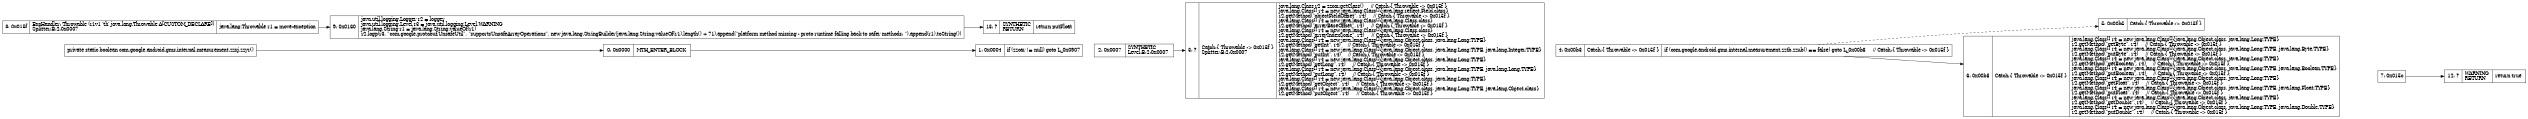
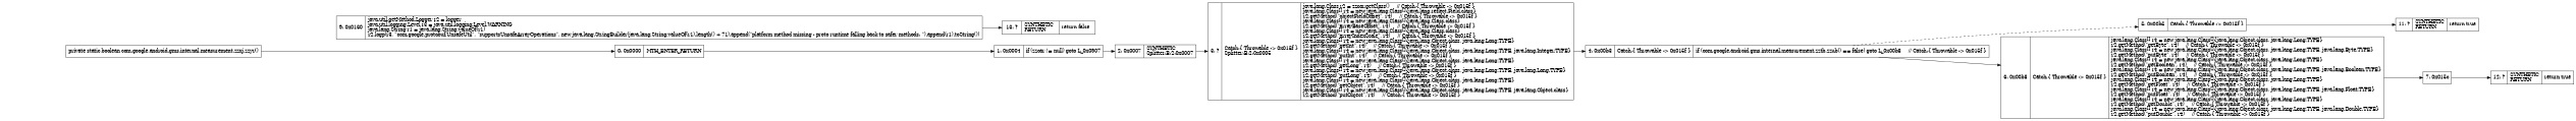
  digraph {
    rankdir=LR
    node [shape=record]
-   n1 [label="{0\:\ 0x0000|MTH_ENTER_BLOCK\l}"]
+   n1 [label="{0\:\ 0x0000|MTH_ENTER_RETURN\l}"]
    n2 [label="{1\:\ 0x0004|if (zzcar != null) goto L_0x0907\l}"]
-   n3 [label="{2\:\ 0x0007|SYNTHETIC\lLevel:B:2:0x0007\l}"]
-   n4 [label="{3\:\ ?|Catch:\{ Throwable \-\> 0x015f \}\lSplitter:B:2:0x0007\l|java.lang.Class r2 = zzcar.getClass()     \/\/ Catch:\{ Throwable \-\> 0x015f \}\ljava.lang.Class[] r4 = new java.lang.Class[]\{java.lang.reflect.Field.class\}\lr2.getMethod(\"objectFieldOffset\", r4)     \/\/ Catch:\{ Throwable \-\> 0x015f \}\ljava.lang.Class[] r4 = new java.lang.Class[]\{java.lang.Class.class\}\lr2.getMethod(\"arrayBaseOffset\", r4)     \/\/ Catch:\{ Throwable \-\> 0x015f \}\ljava.lang.Class[] r4 = new java.lang.Class[]\{java.lang.Class.class\}\lr2.getMethod(\"arrayIndexScale\", r4)     \/\/ Catch:\{ Throwable \-\> 0x015f \}\ljava.lang.Class[] r4 = new java.lang.Class[]\{java.lang.Object.class, java.lang.Long.TYPE\}\lr2.getMethod(\"getInt\", r4)     \/\/ Catch:\{ Throwable \-\> 0x015f \}\ljava.lang.Class[] r4 = new java.lang.Class[]\{java.lang.Object.class, java.lang.Long.TYPE, java.lang.Integer.TYPE\}\lr2.getMethod(\"putInt\", r4)     \/\/ Catch:\{ Throwable \-\> 0x015f \}\ljava.lang.Class[] r4 = new java.lang.Class[]\{java.lang.Object.class, java.lang.Long.TYPE\}\lr2.getMethod(\"getLong\", r4)     \/\/ Catch:\{ Throwable \-\> 0x015f \}\ljava.lang.Class[] r4 = new java.lang.Class[]\{java.lang.Object.class, java.lang.Long.TYPE, java.lang.Long.TYPE\}\lr2.getMethod(\"putLong\", r4)     \/\/ Catch:\{ Throwable \-\> 0x015f \}\ljava.lang.Class[] r4 = new java.lang.Class[]\{java.lang.Object.class, java.lang.Long.TYPE\}\lr2.getMethod(\"getObject\", r4)     \/\/ Catch:\{ Throwable \-\> 0x015f \}\ljava.lang.Class[] r4 = new java.lang.Class[]\{java.lang.Object.class, java.lang.Long.TYPE, java.lang.Object.class\}\lr2.getMethod(\"putObject\", r4)     \/\/ Catch:\{ Throwable \-\> 0x015f \}\l}"]
+   n3 [label="{2\:\ 0x0007|SYNTHETIC\lSplitter:B:2:0x0007\l}"]
+   n4 [label="{3\:\ ?|Catch:\{ Throwable \-\> 0x015f \}\lSplitter:B:2:0x0005\l|java.lang.Class r2 = zzcar.getClass()     \/\/ Catch:\{ Throwable \-\> 0x015f \}\ljava.lang.Class[] r4 = new java.lang.Class[]\{java.lang.reflect.Field.class\}\lr2.getMethod(\"objectFieldOffset\", r4)     \/\/ Catch:\{ Throwable \-\> 0x015f \}\ljava.lang.Class[] r4 = new java.lang.Class[]\{java.lang.Class.class\}\lr2.getMethod(\"arrayBaseOffset\", r4)     \/\/ Catch:\{ Throwable \-\> 0x015f \}\ljava.lang.Class[] r4 = new java.lang.Class[]\{java.lang.Class.class\}\lr2.getMethod(\"arrayIndexScale\", r4)     \/\/ Catch:\{ Throwable \-\> 0x015f \}\ljava.lang.Class[] r4 = new java.lang.Class[]\{java.lang.Object.class, java.lang.Long.TYPE\}\lr2.getMethod(\"getInt\", r4)     \/\/ Catch:\{ Throwable \-\> 0x015f \}\ljava.lang.Class[] r4 = new java.lang.Class[]\{java.lang.Object.class, java.lang.Long.TYPE, java.lang.Integer.TYPE\}\lr2.getMethod(\"putInt\", r4)     \/\/ Catch:\{ Throwable \-\> 0x015f \}\ljava.lang.Class[] r4 = new java.lang.Class[]\{java.lang.Object.class, java.lang.Long.TYPE\}\lr2.getMethod(\"getLong\", r4)     \/\/ Catch:\{ Throwable \-\> 0x015f \}\ljava.lang.Class[] r4 = new java.lang.Class[]\{java.lang.Object.class, java.lang.Long.TYPE, java.lang.Long.TYPE\}\lr2.getMethod(\"putLong\", r4)     \/\/ Catch:\{ Throwable \-\> 0x015f \}\ljava.lang.Class[] r4 = new java.lang.Class[]\{java.lang.Object.class, java.lang.Long.TYPE\}\lr2.getMethod(\"getObject\", r4)     \/\/ Catch:\{ Throwable \-\> 0x015f \}\ljava.lang.Class[] r4 = new java.lang.Class[]\{java.lang.Object.class, java.lang.Long.TYPE, java.lang.Object.class\}\lr2.getMethod(\"putObject\", r4)     \/\/ Catch:\{ Throwable \-\> 0x015f \}\l}"]
    n5 [label="{4\:\ 0x00b3|Catch:\{ Throwable \-\> 0x015f \}\l|if (com.google.android.gms.internal.measurement.zztb.zzub() == false) goto L_0x00b8     \/\/ Catch:\{ Throwable \-\> 0x015f \}\l}"]
-   n6 [label="{8\:\ 0x015f|ExcHandler: Throwable (r1v1 'th' java.lang.Throwable A[CUSTOM_DECLARE])\lSplitter:B:2:0x0007\l|java.lang.Throwable r1 = move\-exception\l}"]
-   n7 [label="{9\:\ 0x0160|java.util.logging.Logger r2 = logger\ljava.util.logging.Level r3 = java.util.logging.Level.WARNING\ljava.lang.String r1 = java.lang.String.valueOf(r1)\lr2.logp(r3, \"com.google.protobuf.UnsafeUtil\", \"supportsUnsafeArrayOperations\", new java.lang.StringBuilder(java.lang.String.valueOf(r1).length() + 71).append(\"platform method missing \- proto runtime falling back to safer methods: \").append(r1).toString())\l}"]
+   n7 [label="{9\:\ 0x0160|java.util.getMethod.Logger r2 = logger\ljava.util.logging.Level r3 = java.util.logging.Level.WARNING\ljava.lang.String r1 = java.lang.String.valueOf(r1)\lr2.logp(r3, \"com.google.protobuf.UnsafeUtil\", \"supportsUnsafeArrayOperations\", new java.lang.StringBuilder(java.lang.String.valueOf(r1).length() + 71).append(\"platform method missing \- proto runtime falling back to safer methods: \").append(r1).toString())\l}"]
    n8 [label="{5\:\ 0x00b5|Catch:\{ Throwable \-\> 0x015f \}\l}"]
    n9 [label="{6\:\ 0x00b8|Catch:\{ Throwable \-\> 0x015f \}\l|java.lang.Class[] r4 = new java.lang.Class[]\{java.lang.Object.class, java.lang.Long.TYPE\}\lr2.getMethod(\"getByte\", r4)     \/\/ Catch:\{ Throwable \-\> 0x015f \}\ljava.lang.Class[] r4 = new java.lang.Class[]\{java.lang.Object.class, java.lang.Long.TYPE, java.lang.Byte.TYPE\}\lr2.getMethod(\"putByte\", r4)     \/\/ Catch:\{ Throwable \-\> 0x015f \}\ljava.lang.Class[] r4 = new java.lang.Class[]\{java.lang.Object.class, java.lang.Long.TYPE\}\lr2.getMethod(\"getBoolean\", r4)     \/\/ Catch:\{ Throwable \-\> 0x015f \}\ljava.lang.Class[] r4 = new java.lang.Class[]\{java.lang.Object.class, java.lang.Long.TYPE, java.lang.Boolean.TYPE\}\lr2.getMethod(\"putBoolean\", r4)     \/\/ Catch:\{ Throwable \-\> 0x015f \}\ljava.lang.Class[] r4 = new java.lang.Class[]\{java.lang.Object.class, java.lang.Long.TYPE\}\lr2.getMethod(\"getFloat\", r4)     \/\/ Catch:\{ Throwable \-\> 0x015f \}\ljava.lang.Class[] r4 = new java.lang.Class[]\{java.lang.Object.class, java.lang.Long.TYPE, java.lang.Float.TYPE\}\lr2.getMethod(\"putFloat\", r4)     \/\/ Catch:\{ Throwable \-\> 0x015f \}\ljava.lang.Class[] r4 = new java.lang.Class[]\{java.lang.Object.class, java.lang.Long.TYPE\}\lr2.getMethod(\"getDouble\", r4)     \/\/ Catch:\{ Throwable \-\> 0x015f \}\ljava.lang.Class[] r4 = new java.lang.Class[]\{java.lang.Object.class, java.lang.Long.TYPE, java.lang.Double.TYPE\}\lr2.getMethod(\"putDouble\", r4)     \/\/ Catch:\{ Throwable \-\> 0x015f \}\l}"]
+   n10 [label="{11\:\ ?|SYNTHETIC\lRETURN\l|return true\l}"]
    n11 [label="{7\:\ 0x015c}"]
-   n12 [label="{12\:\ ?|WARNING\lRETURN\l|return true\l}"]
-   n13 [label="{13\:\ ?|SYNTHETIC\lRETURN\l|return putFloat\l}"]
+   n12 [label="{12\:\ ?|SYNTHETIC\lRETURN\l|return true\l}"]
+   n13 [label="{13\:\ ?|SYNTHETIC\lRETURN\l|return false\l}"]
    n14 [label="{private static boolean com.google.android.gms.internal.measurement.zzxj.zzyr() }"]
    n1 -> n2
+   n2 -> n3
    n3 -> n4
+   n4 -> n5
    n5 -> n8 [style=dashed]
    n5 -> n9
-   n6 -> n7
    n7 -> n13
+   n8 -> n10
+   n9 -> n11
    n11 -> n12
    n14 -> n1
  }
